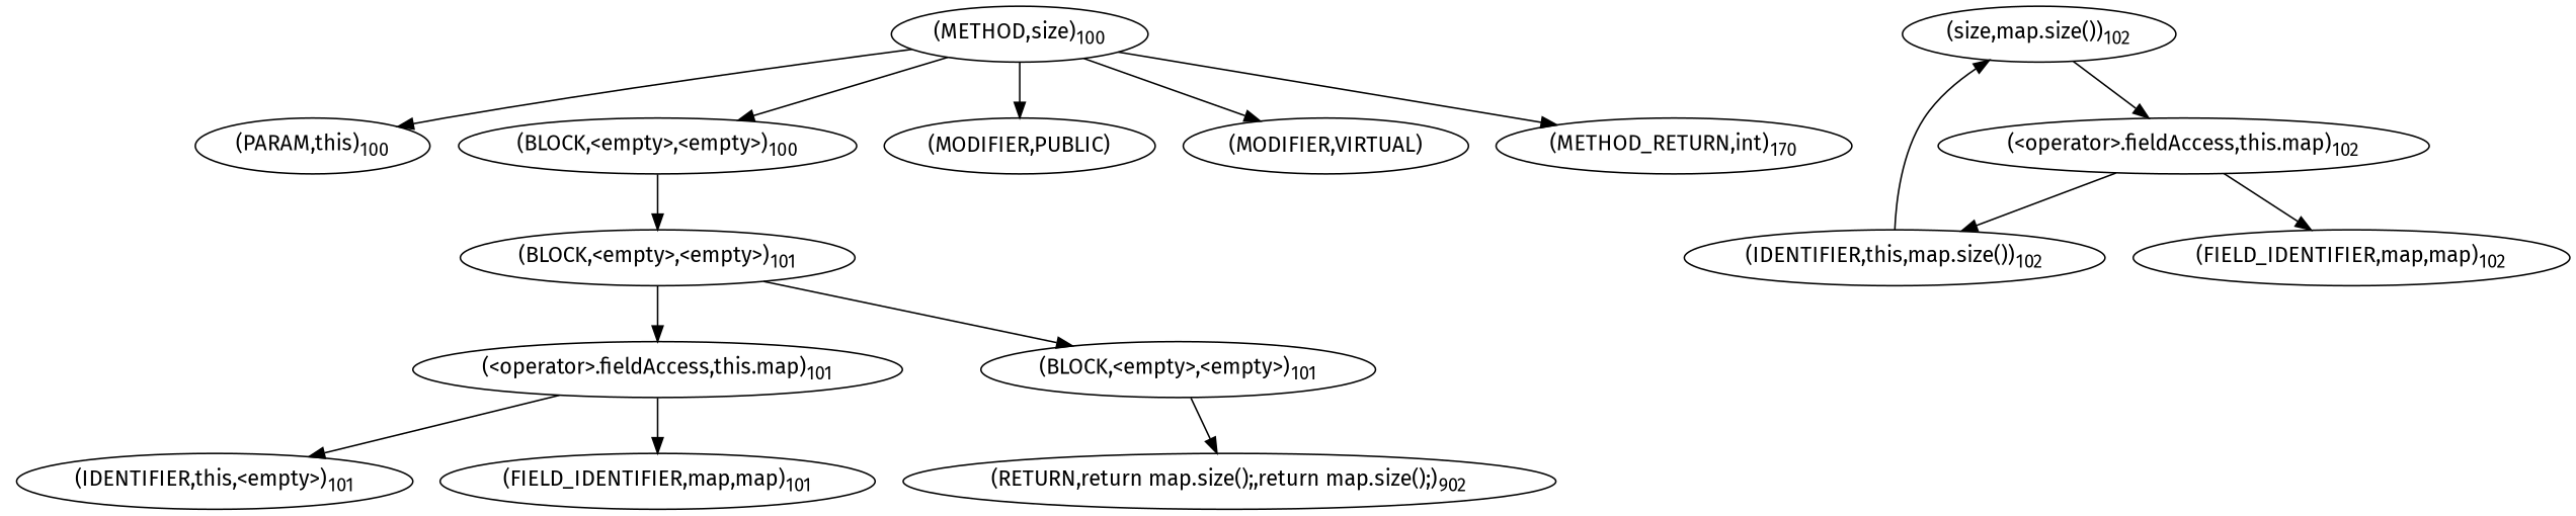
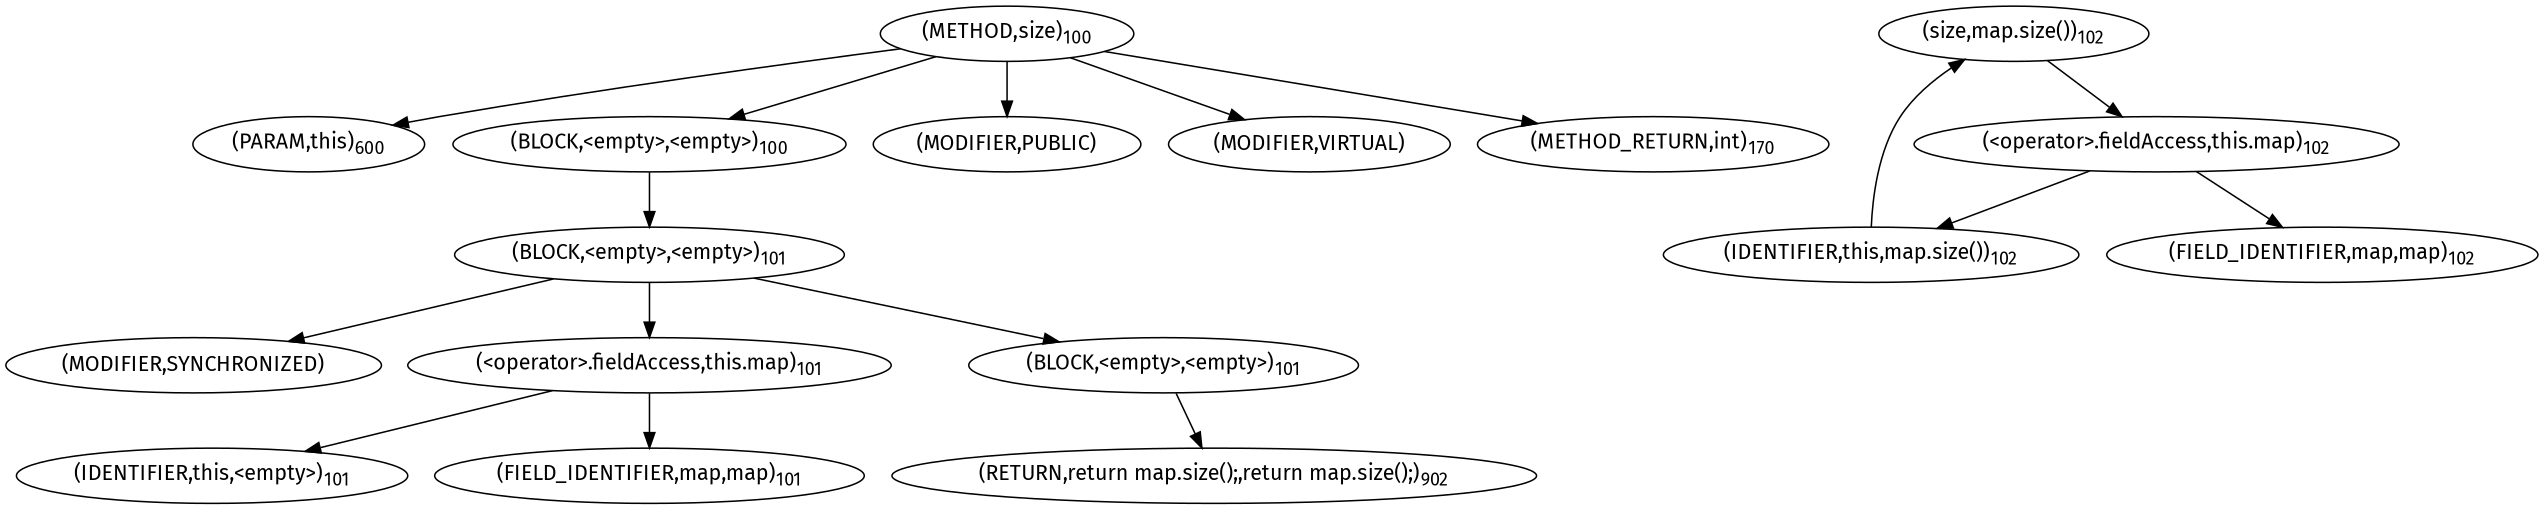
  digraph {
    fontname="Fira Sans"
    node [fontname="Fira Sans"]
    edge [fontname="Fira Sans"]
    n1 [label=<(METHOD,size)<SUB>100</SUB>>]
-   n2 [label=<(PARAM,this)<SUB>100</SUB>>]
+   n2 [label=<(PARAM,this)<SUB>600</SUB>>]
    n3 [label=<(BLOCK,&lt;empty&gt;,&lt;empty&gt;)<SUB>100</SUB>>]
    n4 [label=<(MODIFIER,PUBLIC)>]
    n5 [label=<(MODIFIER,VIRTUAL)>]
    n6 [label=<(METHOD_RETURN,int)<SUB>170</SUB>>]
    n7 [label=<(BLOCK,&lt;empty&gt;,&lt;empty&gt;)<SUB>101</SUB>>]
+   n8 [label=<(MODIFIER,SYNCHRONIZED)>]
    n9 [label=<(&lt;operator&gt;.fieldAccess,this.map)<SUB>101</SUB>>]
    n10 [label=<(BLOCK,&lt;empty&gt;,&lt;empty&gt;)<SUB>101</SUB>>]
    n11 [label=<(IDENTIFIER,this,&lt;empty&gt;)<SUB>101</SUB>>]
    n12 [label=<(FIELD_IDENTIFIER,map,map)<SUB>101</SUB>>]
    n13 [label=<(RETURN,return map.size();,return map.size();)<SUB>902</SUB>>]
    n14 [label=<(size,map.size())<SUB>102</SUB>>]
    n15 [label=<(&lt;operator&gt;.fieldAccess,this.map)<SUB>102</SUB>>]
    n16 [label=<(IDENTIFIER,this,map.size())<SUB>102</SUB>>]
    n17 [label=<(FIELD_IDENTIFIER,map,map)<SUB>102</SUB>>]
    n1 -> n2
    n1 -> n3
    n1 -> n4
    n1 -> n5
    n1 -> n6
    n3 -> n7
+   n7 -> n8
    n7 -> n9
    n7 -> n10
    n9 -> n11
    n9 -> n12
    n10 -> n13
    n14 -> n15
    n15 -> n16
    n15 -> n17
    n16 -> n14
  }
